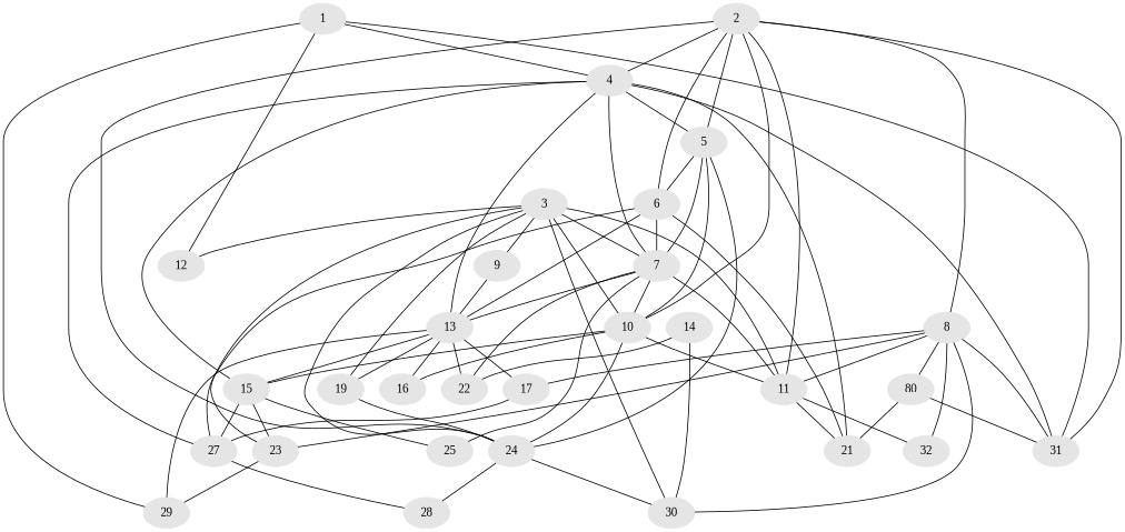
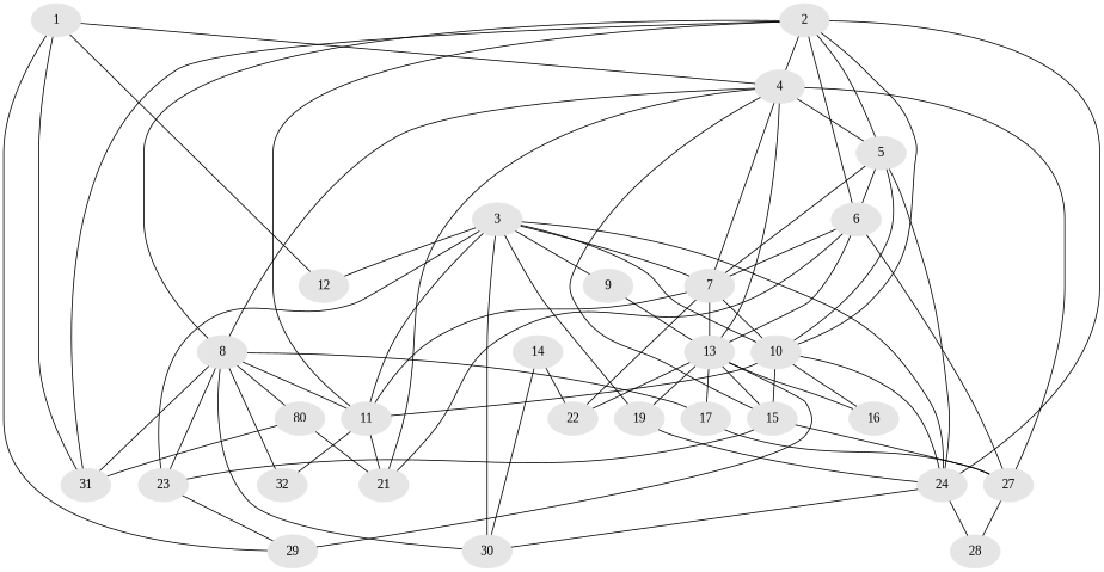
  graph {
    fontname="Liberation Serif"
    node [color=gray90 fontname="Liberation Serif" style=filled]
    edge [fontname="Liberation Serif" weight=1.0]
    1
    4
    12
    29
    31
    5
    7
    13
    15
    21
    27
    2
    6
    8
    10
    11
    24
    23
    30
    17
    n21 [label=80]
    32
    16
    28
    3
    9
    19
    22
-   25
    14
    1 -- 4
    1 -- 12
    1 -- 29
    1 -- 31
-   4 -- 31
+   4 -- 8
    4 -- 5 [weight=2.0]
    4 -- 7
    4 -- 13 [weight=2.0]
    4 -- 15
    4 -- 21
    4 -- 27
    5 -- 7
    5 -- 6
    5 -- 10
    5 -- 24
    7 -- 13
    7 -- 10 [weight=3.0]
    7 -- 11
    7 -- 22
-   7 -- 25 [weight=2.0]
    13 -- 29 [weight=2.0]
    13 -- 15
    13 -- 17
    13 -- 16
    13 -- 19
    13 -- 22 [weight=2.0]
    15 -- 27
    15 -- 23
-   15 -- 25
    27 -- 28
    2 -- 4
    2 -- 31
    2 -- 5
    2 -- 6
    2 -- 8
    2 -- 10
    2 -- 11
    2 -- 24
    6 -- 7
    6 -- 13
    6 -- 21
    6 -- 27
    8 -- 31
    8 -- 11 [weight=2.0]
    8 -- 23
    8 -- 30
    8 -- 17
    8 -- n21
    8 -- 32
    10 -- 15
    10 -- 11 [weight=2.0]
    10 -- 24
    10 -- 16
    11 -- 21
    11 -- 32
    24 -- 30
    24 -- 28
    23 -- 29
    17 -- 27
    n21 -- 31
    n21 -- 21
    3 -- 12
    3 -- 7
    3 -- 10 [weight=2.0]
    3 -- 11 [weight=2.0]
    3 -- 24
    3 -- 23
    3 -- 30 [weight=2.0]
    3 -- 9
    3 -- 19
    9 -- 13
    19 -- 24
    14 -- 30
    14 -- 22
  }
